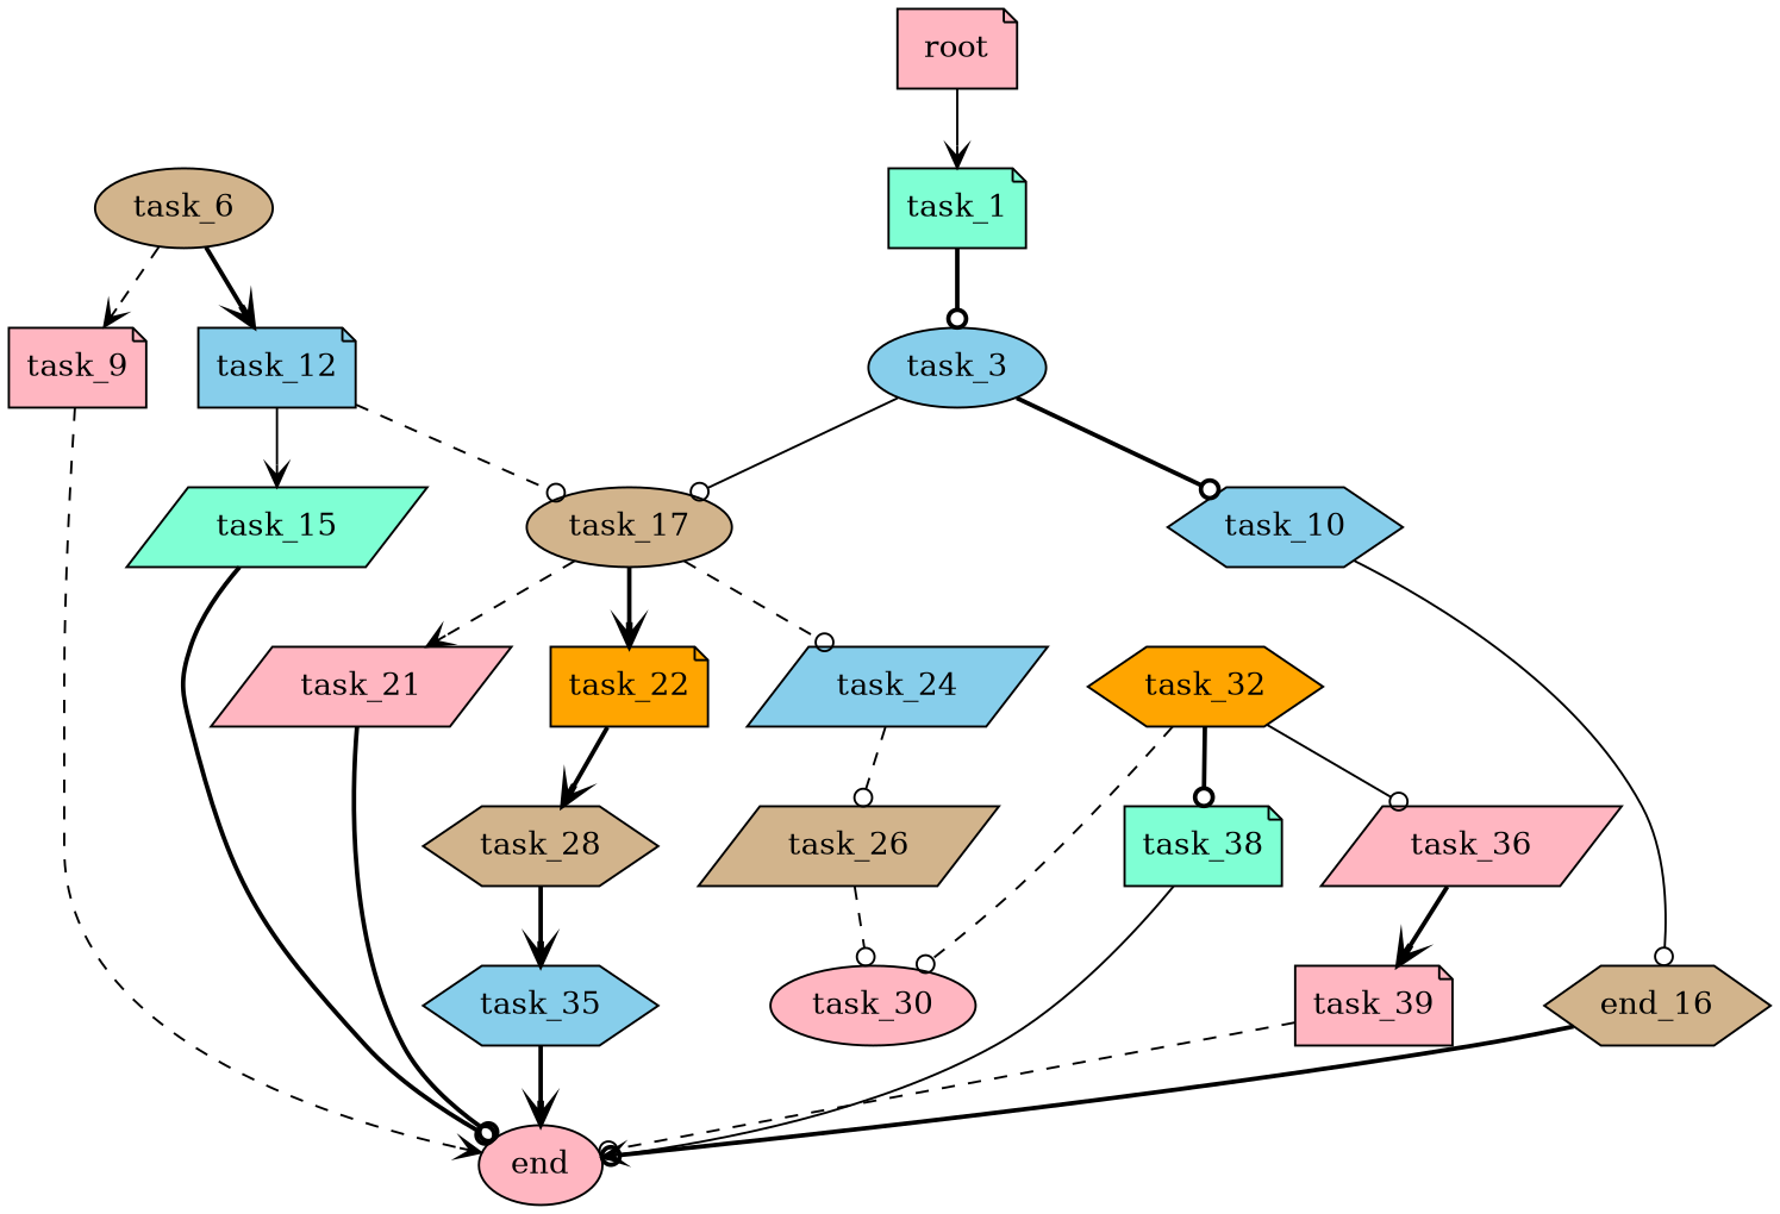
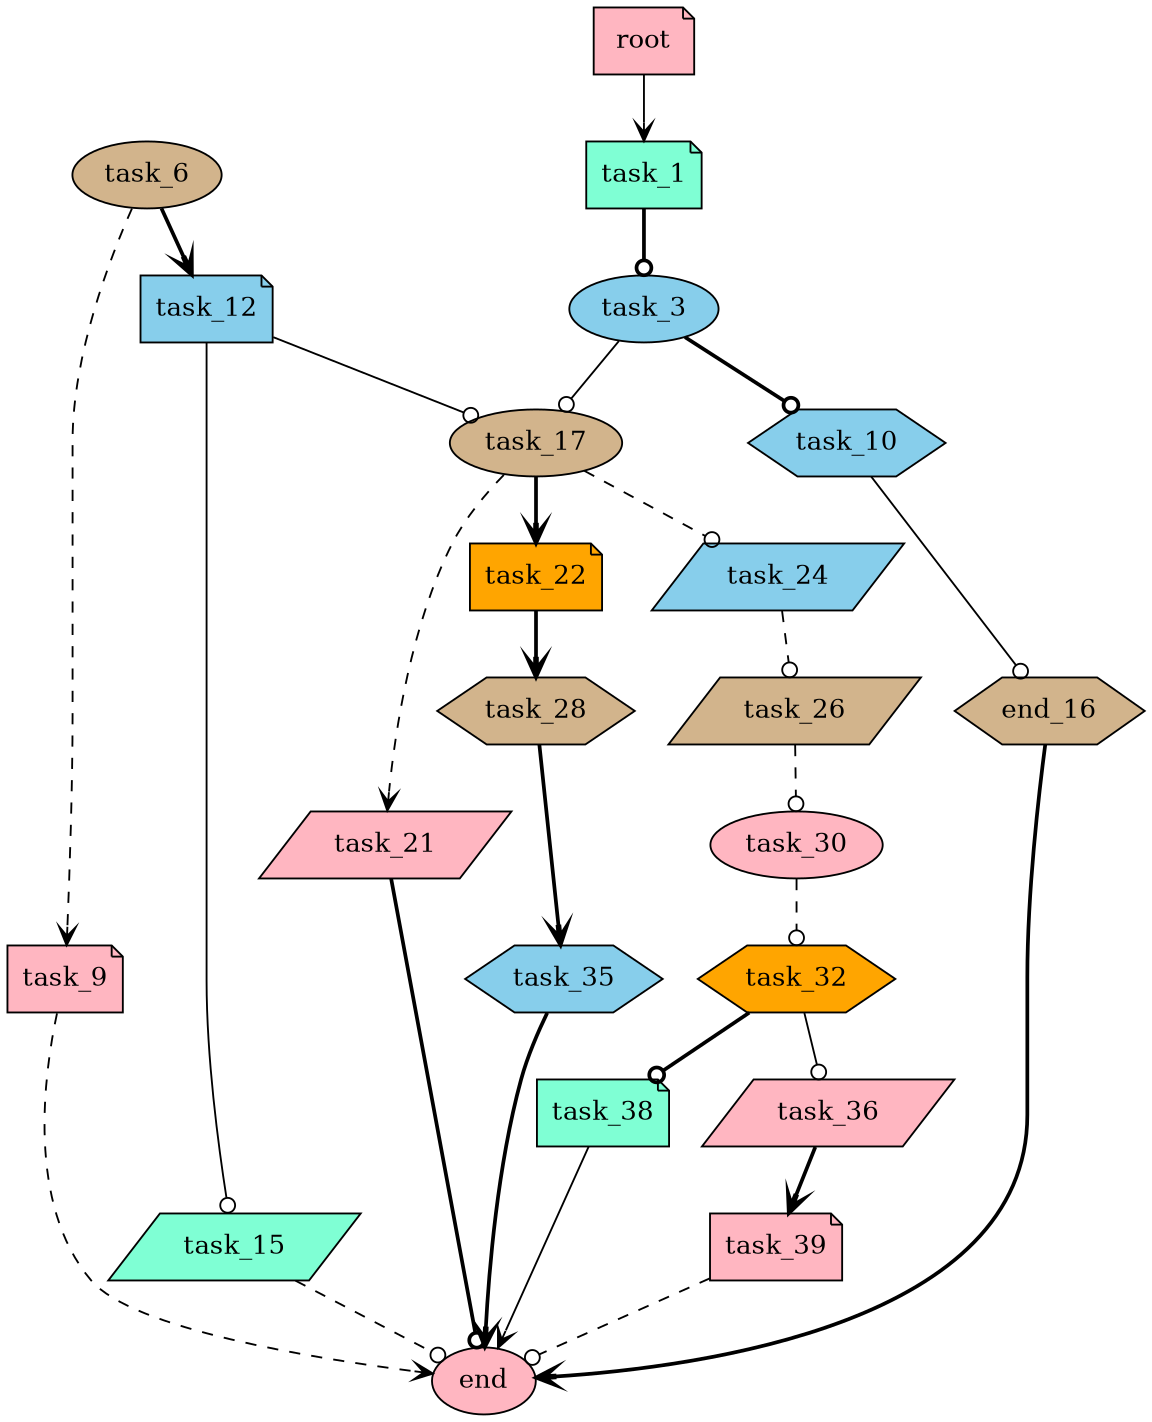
  digraph {
    node [fillcolor=lightpink shape=note style=filled]
    edge [arrowhead=odot style=bold]
    task_1 [fillcolor=aquamarine]
    root
    task_3 [fillcolor=skyblue shape=ellipse]
    task_10 [fillcolor=skyblue shape=hexagon]
    task_17 [fillcolor=tan shape=ellipse]
    task_6 [fillcolor=tan shape=ellipse]
    task_9
    task_12 [fillcolor=skyblue]
    n9 [fillcolor=tan label=end_16 shape=hexagon]
    end [shape=ellipse]
    task_15 [fillcolor=aquamarine shape=parallelogram]
    task_21 [shape=parallelogram]
    task_22 [fillcolor=orange]
    task_24 [fillcolor=skyblue shape=parallelogram]
    task_28 [fillcolor=tan shape=hexagon]
    task_26 [fillcolor=tan shape=parallelogram]
    task_35 [fillcolor=skyblue shape=hexagon]
    task_30 [shape=ellipse]
    task_32 [fillcolor=orange shape=hexagon]
    task_36 [shape=parallelogram]
    task_38 [fillcolor=aquamarine]
    task_39
    task_1 -> task_3
    root -> task_1 [arrowhead=vee style=solid]
    task_3 -> task_10
    task_3 -> task_17 [style=solid]
    task_10 -> n9 [style=solid]
    task_17 -> task_21 [arrowhead=vee style=dashed]
    task_17 -> task_22 [arrowhead=vee]
    task_17 -> task_24 [style=dashed]
    task_6 -> task_9 [arrowhead=vee style=dashed]
    task_6 -> task_12 [arrowhead=vee]
    task_9 -> end [arrowhead=vee style=dashed]
-   task_12 -> task_17 [style=dashed]
-   task_12 -> task_15 [arrowhead=vee style=solid]
-   n9 -> end
-   task_15 -> end
+   task_12 -> task_17 [style=solid]
+   task_12 -> task_15 [style=solid]
+   n9 -> end [arrowhead=vee]
+   task_15 -> end [style=dashed]
    task_21 -> end
    task_22 -> task_28 [arrowhead=vee]
    task_24 -> task_26 [style=dashed]
    task_28 -> task_35 [arrowhead=vee]
    task_26 -> task_30 [style=dashed]
    task_35 -> end [arrowhead=vee]
-   task_32 -> task_30 [style=dashed]
+   task_30 -> task_32 [style=dashed]
    task_32 -> task_36 [style=solid]
    task_32 -> task_38
    task_36 -> task_39 [arrowhead=vee]
    task_38 -> end [arrowhead=vee style=solid]
    task_39 -> end [style=dashed]
  }
